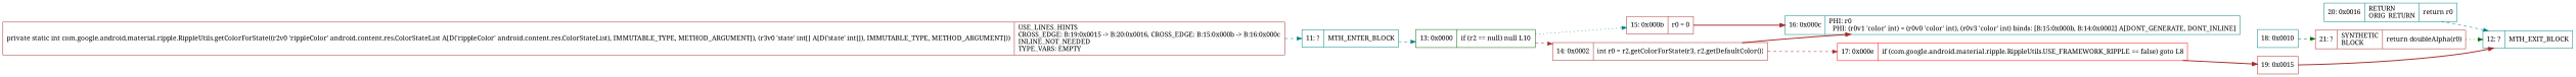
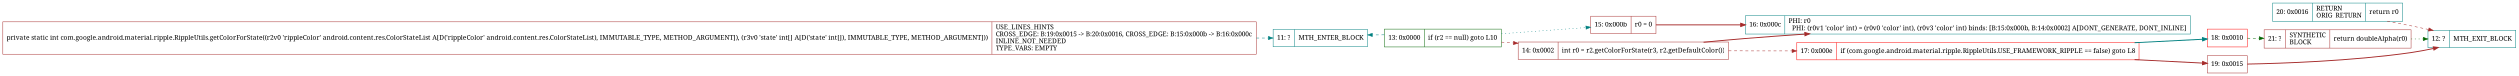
  digraph {
    fontname="Noto Serif"
    rankdir=LR
    node [color=brown fontname="Noto Serif" shape=record]
    edge [color=brown fontname="Noto Serif" style=dashed]
    n1 [color=teal label="{11\:\ ?|MTH_ENTER_BLOCK\l}"]
-   n2 [color=darkgreen label="{13\:\ 0x0000|if (r2 == null) null L10\l}"]
+   n2 [color=darkgreen label="{13\:\ 0x0000|if (r2 == null) goto L10\l}"]
    n3 [label="{14\:\ 0x0002|int r0 = r2.getColorForState(r3, r2.getDefaultColor())\l}"]
    n4 [label="{15\:\ 0x000b|r0 = 0\l}"]
    n5 [color=teal label="{16\:\ 0x000c|PHI: r0 \l  PHI: (r0v1 'color' int) = (r0v0 'color' int), (r0v3 'color' int) binds: [B:15:0x000b, B:14:0x0002] A[DONT_GENERATE, DONT_INLINE]\l}"]
    n6 [color=red label="{17\:\ 0x000e|if (com.google.android.material.ripple.RippleUtils.USE_FRAMEWORK_RIPPLE == false) goto L8\l}"]
-   n7 [color=teal label="{18\:\ 0x0010}"]
+   n7 [color=red label="{18\:\ 0x0010}"]
    n8 [label="{19\:\ 0x0015}"]
    n9 [label="{21\:\ ?|SYNTHETIC\lBLOCK\l|return doubleAlpha(r0)\l}"]
    n10 [color=teal label="{12\:\ ?|MTH_EXIT_BLOCK\l}"]
    n11 [color=teal label="{20\:\ 0x0016|RETURN\lORIG_RETURN\l|return r0\l}"]
    n12 [label="{private static int com.google.android.material.ripple.RippleUtils.getColorForState((r2v0 'rippleColor' android.content.res.ColorStateList A[D('rippleColor' android.content.res.ColorStateList), IMMUTABLE_TYPE, METHOD_ARGUMENT]), (r3v0 'state' int[] A[D('state' int[]), IMMUTABLE_TYPE, METHOD_ARGUMENT]))  | USE_LINES_HINTS\lCROSS_EDGE: B:19:0x0015 \-\> B:20:0x0016, CROSS_EDGE: B:15:0x000b \-\> B:16:0x000c\lINLINE_NOT_NEEDED\lTYPE_VARS: EMPTY\l}"]
-   n1 -> n2 [color=teal]
+   n2 -> n1 [color=teal]
    n2 -> n3
    n2 -> n4 [color=teal style=dotted]
    n3 -> n5 [style=bold]
    n3 -> n6
    n4 -> n5 [style=bold]
+   n6 -> n7 [color=teal style=bold]
    n6 -> n8 [style=bold]
    n7 -> n9 [color=darkgreen]
    n8 -> n10 [style=bold]
    n9 -> n10 [color=darkgreen style=dotted]
-   n11 -> n10 [color=teal]
+   n11 -> n10
    n12 -> n1 [color=teal]
  }
